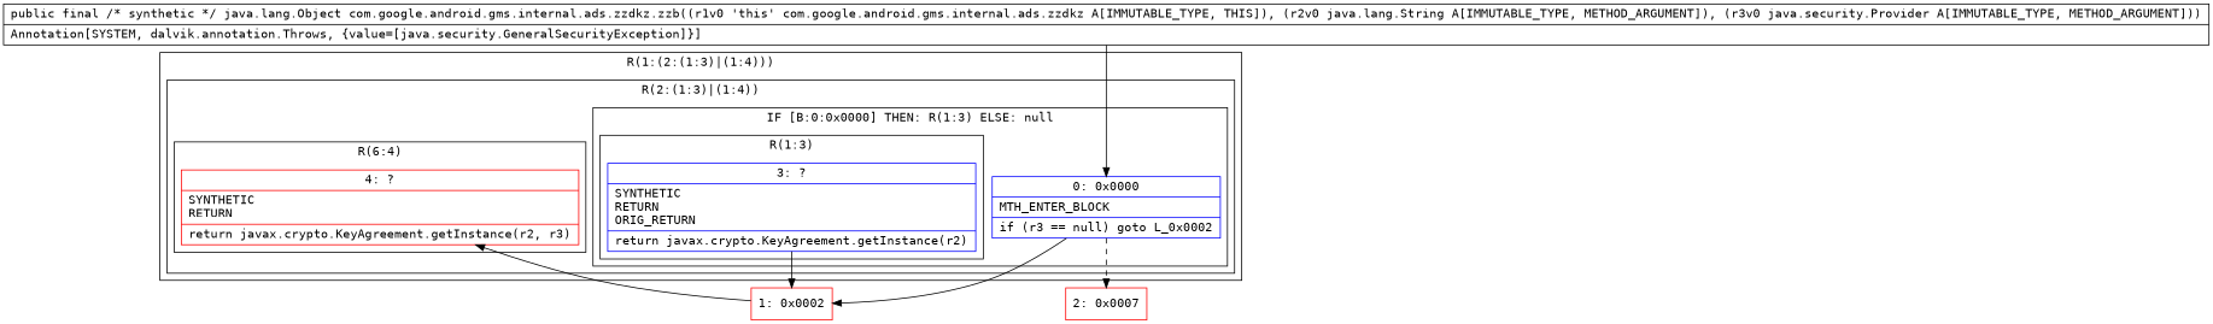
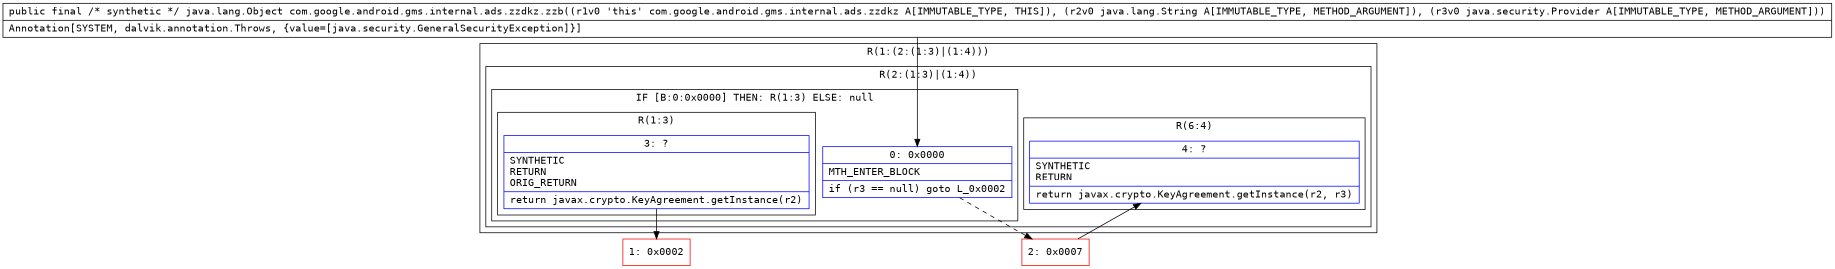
  digraph {
    fontname="DejaVu Sans Mono"
    node [color=blue fontname="DejaVu Sans Mono" shape=record]
    edge [fontname="DejaVu Sans Mono"]
    n1 [label="{3\:\ ?|SYNTHETIC\lRETURN\lORIG_RETURN\l|return javax.crypto.KeyAgreement.getInstance(r2)\l}"]
    n2 [label="{0\:\ 0x0000|MTH_ENTER_BLOCK\l|if (r3 == null) goto L_0x0002\l}"]
-   n3 [color=red label="{4\:\ ?|SYNTHETIC\lRETURN\l|return javax.crypto.KeyAgreement.getInstance(r2, r3)\l}"]
+   n3 [label="{4\:\ ?|SYNTHETIC\lRETURN\l|return javax.crypto.KeyAgreement.getInstance(r2, r3)\l}"]
    n4 [color=red label="{1\:\ 0x0002}"]
    n5 [color=red label="{2\:\ 0x0007}"]
    n6 [label="{public final \/* synthetic *\/ java.lang.Object com.google.android.gms.internal.ads.zzdkz.zzb((r1v0 'this' com.google.android.gms.internal.ads.zzdkz A[IMMUTABLE_TYPE, THIS]), (r2v0 java.lang.String A[IMMUTABLE_TYPE, METHOD_ARGUMENT]), (r3v0 java.security.Provider A[IMMUTABLE_TYPE, METHOD_ARGUMENT]))  | Annotation[SYSTEM, dalvik.annotation.Throws, \{value=[java.security.GeneralSecurityException]\}]\l}" color=""]
    subgraph cluster_1 {
      label="R(1:(2:(1:3)|(1:4)))"
      subgraph cluster_2 {
        label="R(2:(1:3)|(1:4))"
        subgraph cluster_3 {
          label="IF [B:0:0x0000] THEN: R(1:3) ELSE: null"
          n2
          subgraph cluster_4 {
            label="R(1:3)"
            n1
          }
        }
        subgraph cluster_5 {
          label="R(6:4)"
          n3
        }
      }
    }
    n1 -> n4
-   n2 -> n4
    n2 -> n5 [style=dashed]
-   n4 -> n3
+   n5 -> n3
    n6 -> n2
  }
